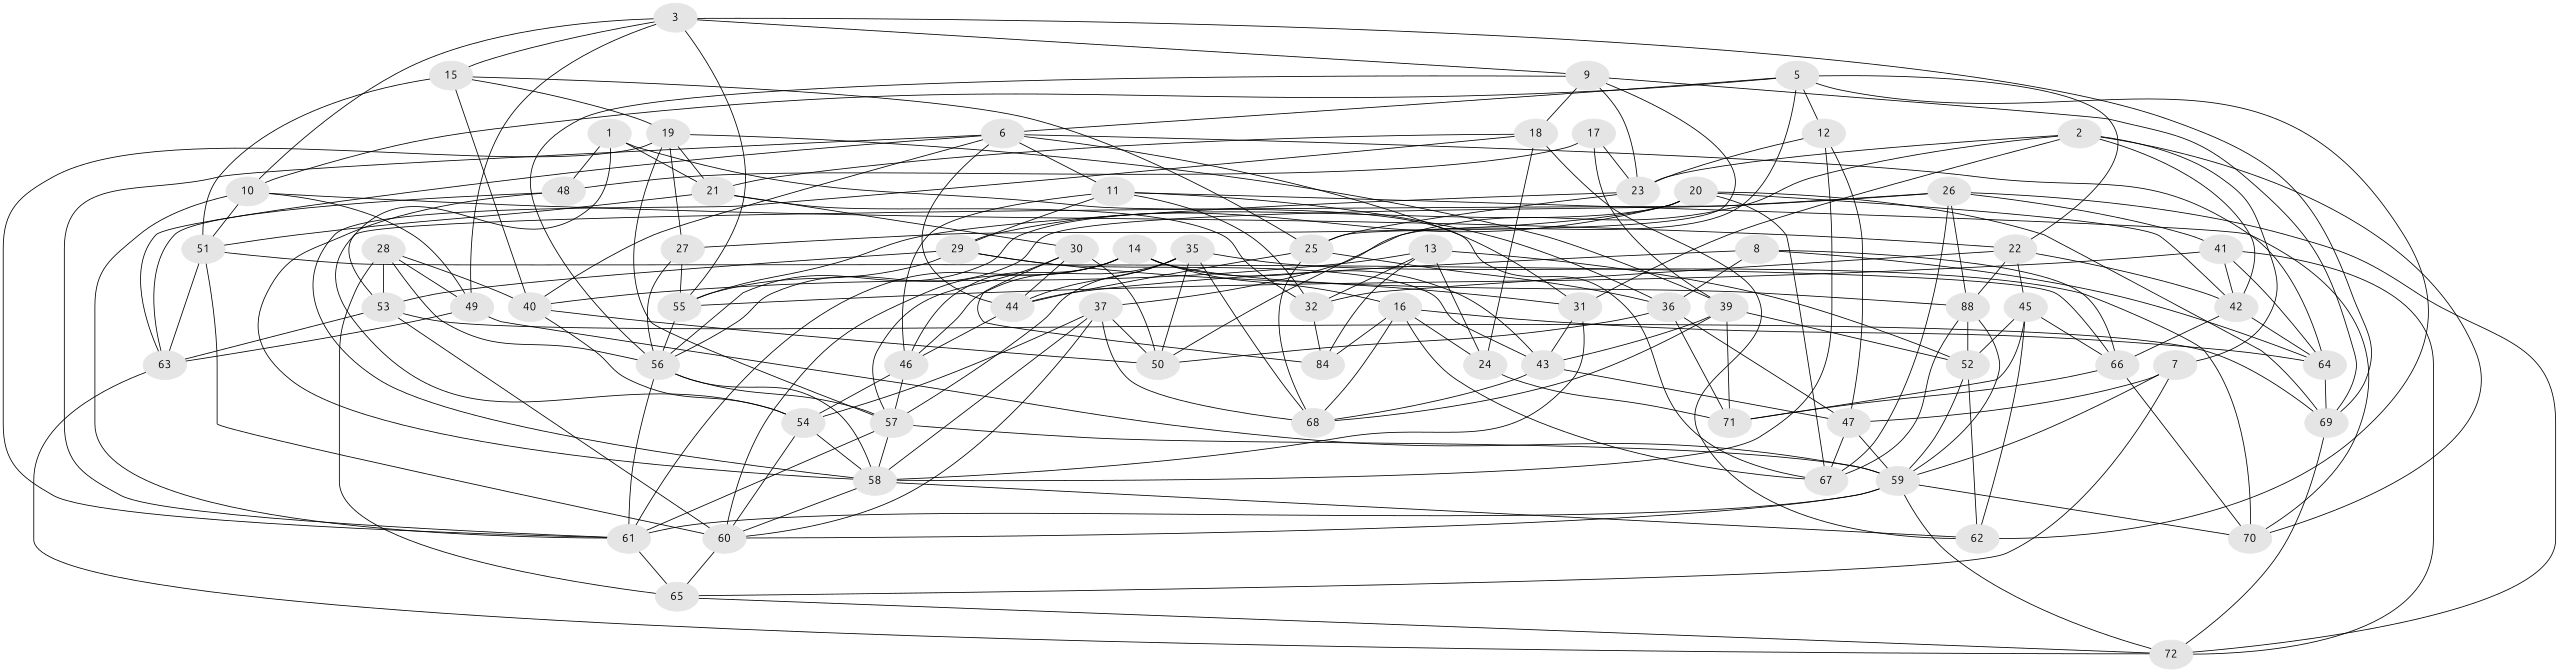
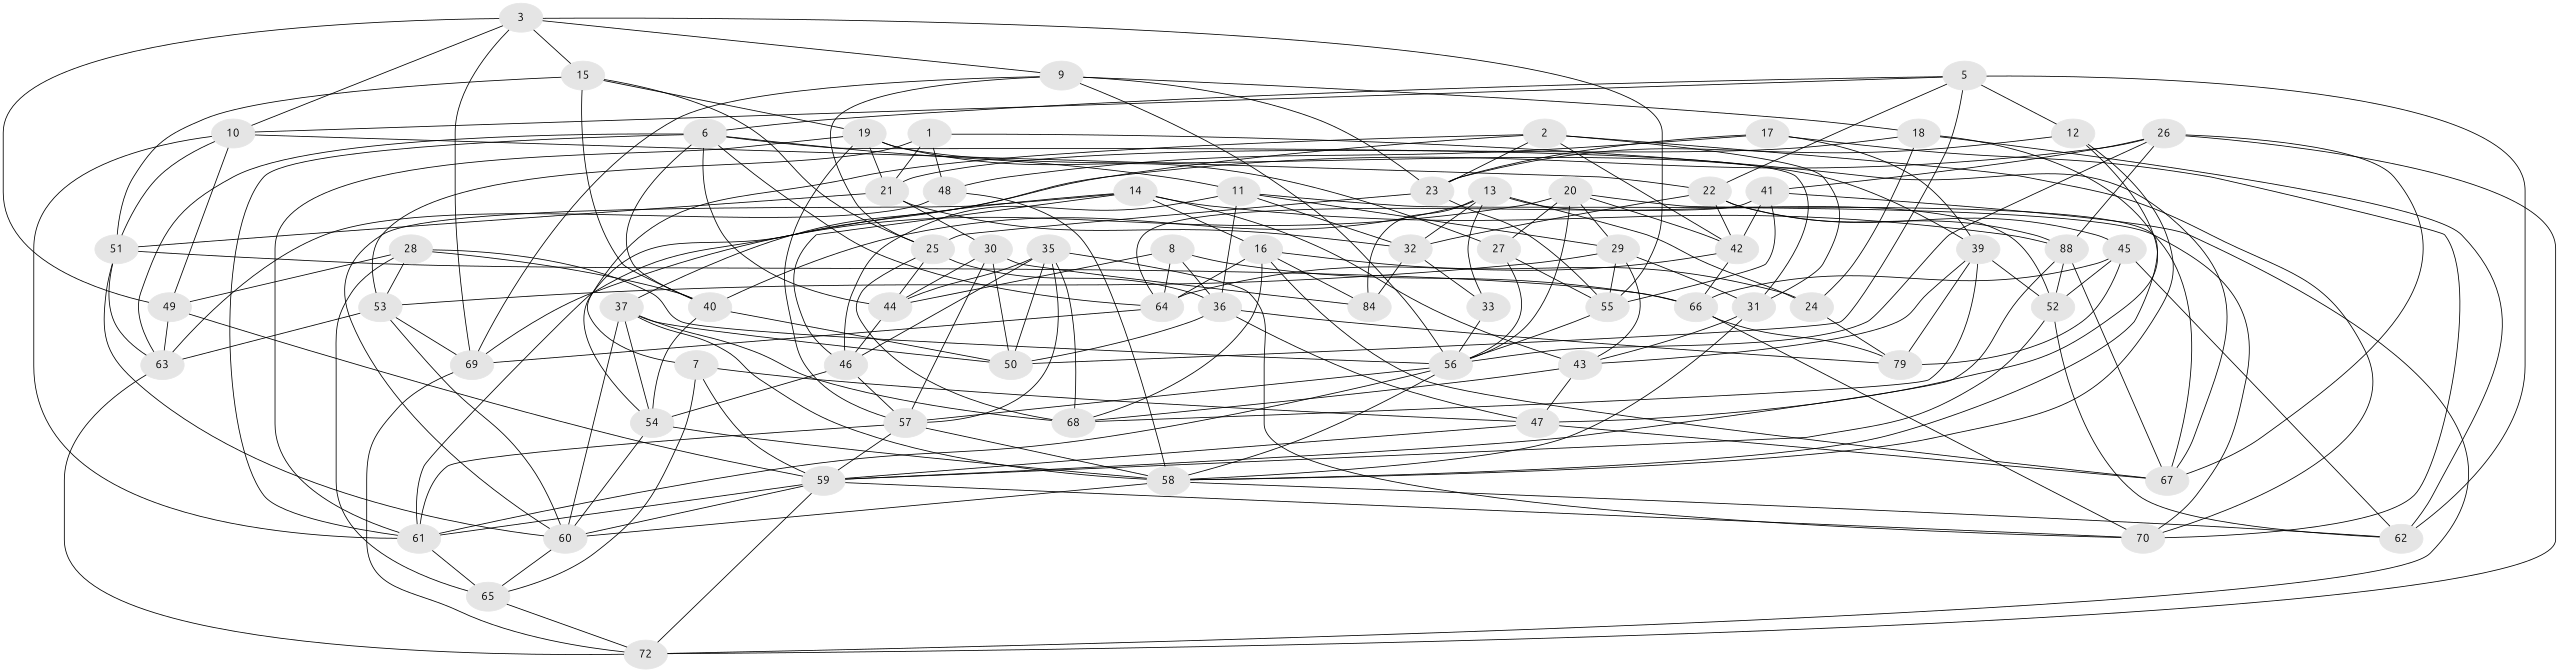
  graph {
    fontname=Ubuntu
    node [color=gray90 fontname=Ubuntu style=filled]
    edge [fontname=Ubuntu weight=1.0]
    1
    21
    48
    53
    67
    30
    51
    32
    63
    58
    69
    60
    2
    7
    23
    31
    37
    42
    70
    47
    59
    65
    55
    25
    43
    50
    68
    54
    64
    66
    3
    9
    10
    15
    49
    18
    56
    22
    61
    40
    19
    72
    44
    n44 [label=84]
    57
    5
    6
    12
    62
    11
    n51 [label=88]
    45
    36
    29
    46
    8
-   71
+   71 [label=79]
    24
+   33
    13
    52
    14
    16
    39
    27
    17
    20
    26
    41
    28
    35
    1 -- 21
    1 -- 48
    1 -- 53
    1 -- 67
    21 -- 30
    21 -- 51
    21 -- 32
    48 -- 63
    48 -- 58
    53 -- 63
    53 -- 69
    53 -- 60
    30 -- 50
    30 -- 44
    30 -- n44
    30 -- 57
    51 -- 63
    51 -- 60
    51 -- 66
    32 -- n44
+   32 -- 33
    63 -- 72
    58 -- 60
    58 -- 62
    69 -- 72
    60 -- 65
    2 -- 7
    2 -- 23
    2 -- 31
    2 -- 37
    2 -- 42
    2 -- 70
    7 -- 47
    7 -- 59
    7 -- 65
    23 -- 55
    23 -- 25
    31 -- 58
    31 -- 43
    37 -- 58
    37 -- 60
    37 -- 50
    37 -- 68
    37 -- 54
    42 -- 64
    42 -- 66
    47 -- 67
    47 -- 59
    59 -- 60
    59 -- 70
    59 -- 61
    59 -- 72
    65 -- 72
    55 -- 56
    25 -- 68
    25 -- 44
    25 -- 36
    43 -- 47
    43 -- 68
    54 -- 58
    54 -- 60
    64 -- 69
    66 -- 70
    66 -- 71
    3 -- 69
    3 -- 55
    3 -- 9
    3 -- 10
    3 -- 15
    3 -- 49
    9 -- 69
    9 -- 23
    9 -- 25
    9 -- 18
    9 -- 56
    10 -- 51
    10 -- 49
    10 -- 22
    10 -- 61
    15 -- 51
    15 -- 25
    15 -- 40
    15 -- 19
    49 -- 63
    49 -- 59
    18 -- 21
    18 -- 58
    18 -- 62 [weight=2.0]
    18 -- 24
    56 -- 58
    56 -- 61
    56 -- 57
    22 -- 32
    22 -- 42
    22 -- n51
    22 -- 45
    61 -- 65
    40 -- 50
    40 -- 54
    19 -- 21
    19 -- 61
    19 -- 57
    19 -- 39
    19 -- 27
    44 -- 46
    57 -- 58
    57 -- 59
    57 -- 61
    5 -- 50
    5 -- 10
    5 -- 22
    5 -- 6
    5 -- 12
    5 -- 62
    6 -- 63
    6 -- 31
    6 -- 64
    6 -- 61
    6 -- 40
    6 -- 44
    6 -- 11
    12 -- 58
    12 -- 23
    12 -- 47
    11 -- 32
    11 -- 70
    11 -- 36
    11 -- 29
    11 -- 46
    n51 -- 67
    n51 -- 59
    n51 -- 52
    45 -- 66
    45 -- 62
    45 -- 71 [weight=2.0]
    45 -- 52
    36 -- 47
    36 -- 50
    36 -- 71
    29 -- 53
    29 -- 31
    29 -- 55
    29 -- 43
    46 -- 54
    46 -- 57
    8 -- 64
    8 -- 66
    8 -- 44
    8 -- 36
    24 -- 71
+   33 -- 56
    13 -- 32
    13 -- 40
    13 -- n44
    13 -- 24
+   13 -- 33
    13 -- 52
    52 -- 59
    52 -- 62
    14 -- 60
    14 -- 43
    14 -- 61
    14 -- n51
    14 -- 46
    14 -- 16
    16 -- 67
    16 -- 68
    16 -- 64
    16 -- n44
    16 -- 24
    39 -- 43
    39 -- 68
    39 -- 71
    39 -- 52
    27 -- 55
    27 -- 56
    17 -- 48
    17 -- 23
+   17 -- 70
    17 -- 39
    20 -- 67
    20 -- 69
    20 -- 42
    20 -- 56
    20 -- 29
    20 -- 27
    26 -- 67
    26 -- 54
    26 -- 56
    26 -- 72
    26 -- n51
    26 -- 41
    41 -- 42
    41 -- 55
    41 -- 64
    41 -- 72
    28 -- 53
    28 -- 65 [weight=2.0]
    28 -- 49
    28 -- 56
    28 -- 40
    35 -- 70
    35 -- 50
    35 -- 68
    35 -- 44
    35 -- 57
    35 -- 46
  }
